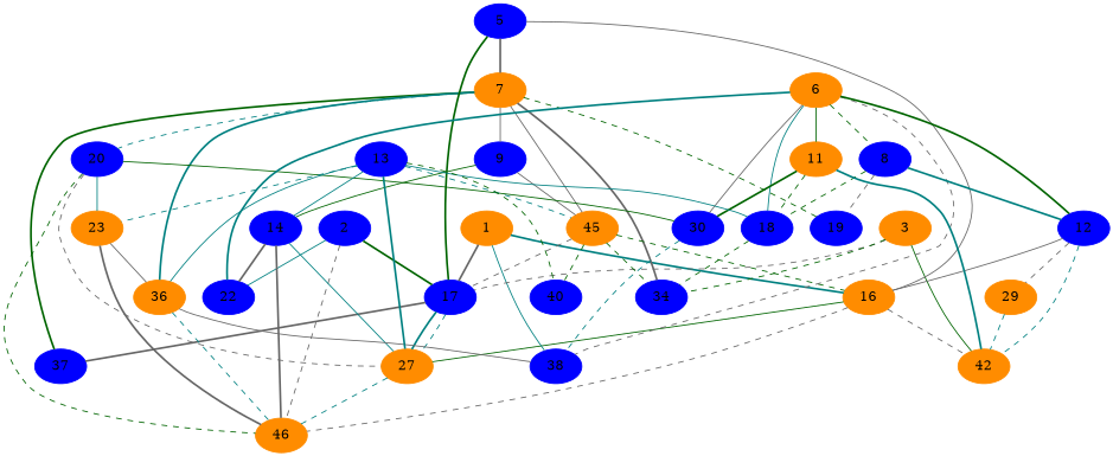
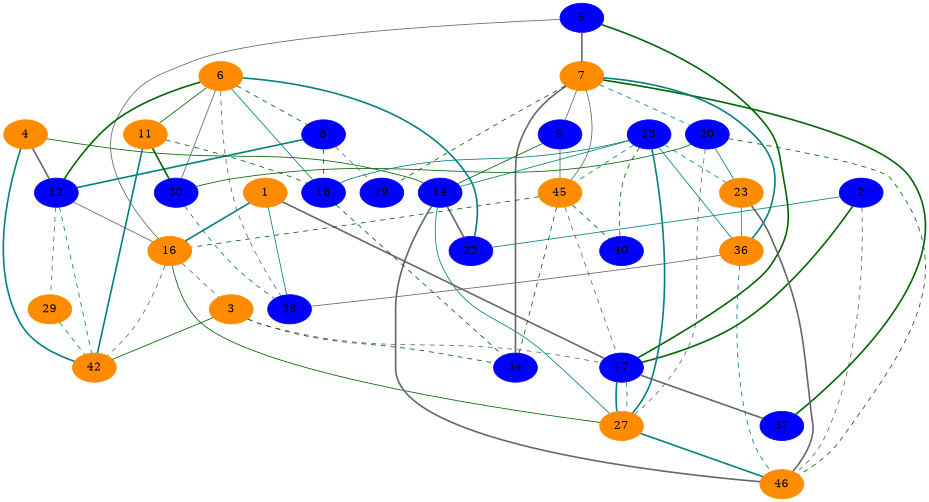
  graph {
    node [color=blue style=filled]
    edge [color=gray40 style=dashed]
    16 [color=darkorange super="+28"]
    46 [color=darkorange super="+49"]
    42 [color=darkorange super="+43"]
    27 [color=darkorange super="+48"]
    1 [color=darkorange]
    17 [super="+26"]
    38
    37
    2
    22
    3 [color=darkorange]
    34 [super="+41"]
+   4 [color=darkorange super="+32"]
    12 [super="+21"]
    14 [super="+50"]
    29 [color=darkorange]
    7 [color=darkorange super="+10"]
    9 [super="+39"]
    n19 [color=darkorange label=45 super="+25"]
    19
    20 [super="+31"]
    36 [color=darkorange super="+44"]
    5
    6 [color=darkorange super="+51"]
    8 [super="+33"]
    11 [color=darkorange super="+45"]
    18 [super="+47"]
    30 [super="+35"]
    40
    23 [color=darkorange]
    13 [super="+24"]
-   16 -- 46
+   16 -- 3
    16 -- 42
    16 -- 27 [color=darkgreen style=solid]
-   27 -- 46 [color=teal]
+   27 -- 46 [color=teal style=bold]
    1 -- 16 [color=teal style=bold]
    1 -- 17 [style=bold]
    1 -- 38 [color=teal style=solid]
    17 -- 27 [color=teal style=bold]
    17 -- 27 [color=teal]
    17 -- 37 [style=bold]
    2 -- 46
    2 -- 17 [color=darkgreen style=bold]
    2 -- 22 [color=teal style=solid]
    3 -- 42 [color=darkgreen style=solid]
    3 -- 17
    3 -- 34 [color=darkgreen]
+   4 -- 42 [color=teal style=bold]
+   4 -- 12 [style=bold]
+   4 -- 14 [color=darkgreen style=solid]
    12 -- 16 [style=solid]
    12 -- 42 [color=teal]
    12 -- 29
    14 -- 46 [style=bold]
    14 -- 27 [color=teal style=solid]
    14 -- 22 [style=bold]
    29 -- 42 [color=teal weight=2]
    7 -- 37 [color=darkgreen style=bold]
    7 -- 34 [style=bold]
    7 -- 9 [style=solid weight=2]
    7 -- n19 [style=solid]
    7 -- 19 [color=darkgreen]
    7 -- 20 [color=teal]
    7 -- 36 [color=teal style=bold]
    9 -- 14 [color=darkgreen style=solid]
    9 -- n19 [style=solid]
    n19 -- 16 [color=darkgreen]
    n19 -- 17
    n19 -- 34 [color=darkgreen weight=2]
    n19 -- 40 [color=darkgreen]
    20 -- 46 [color=darkgreen]
    20 -- 27
    20 -- 30 [color=darkgreen style=solid]
    20 -- 23 [color=teal style=solid]
    36 -- 46 [color=teal]
    36 -- 38 [style=solid]
    5 -- 16 [style=solid]
    5 -- 17 [color=darkgreen style=bold]
    5 -- 7 [style=bold]
    6 -- 38
    6 -- 22 [color=teal style=bold]
    6 -- 12 [color=darkgreen style=bold]
    6 -- 8 [color=darkgreen]
    6 -- 11 [color=darkgreen style=solid]
    6 -- 18 [color=teal style=solid]
    6 -- 30 [style=solid]
    8 -- 12 [color=teal style=bold weight=2]
    8 -- 19 [weight=2]
    8 -- 18 [color=darkgreen weight=2]
    11 -- 42 [color=teal style=bold]
    11 -- 18 [color=darkgreen]
    11 -- 30 [color=darkgreen style=bold]
    18 -- 34 [color=darkgreen]
    30 -- 38 [color=teal]
    23 -- 46 [style=bold]
    23 -- 36 [style=solid]
    13 -- 27 [color=teal style=bold]
    13 -- 14 [color=teal style=solid]
    13 -- n19 [color=teal]
    13 -- 36 [color=teal style=solid]
    13 -- 18 [color=teal style=solid]
    13 -- 40 [color=darkgreen]
    13 -- 23 [color=teal]
  }
